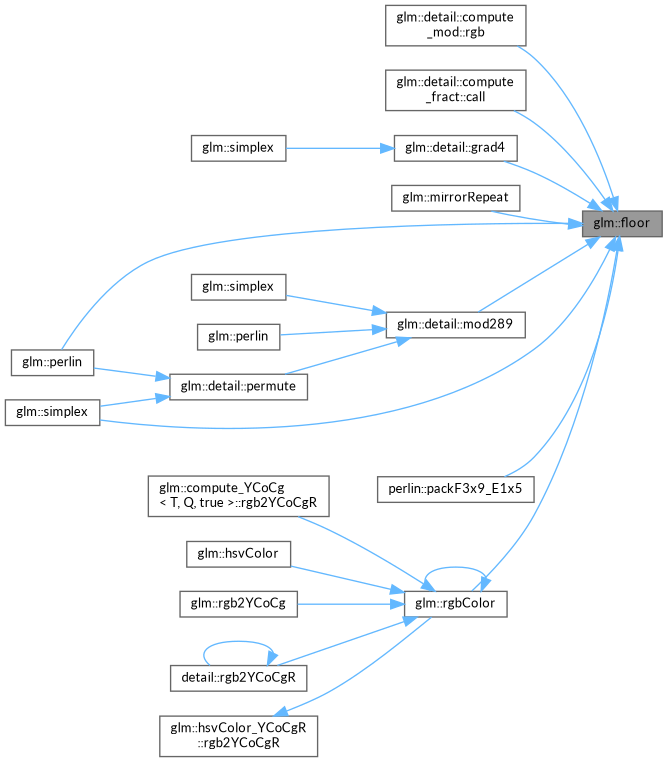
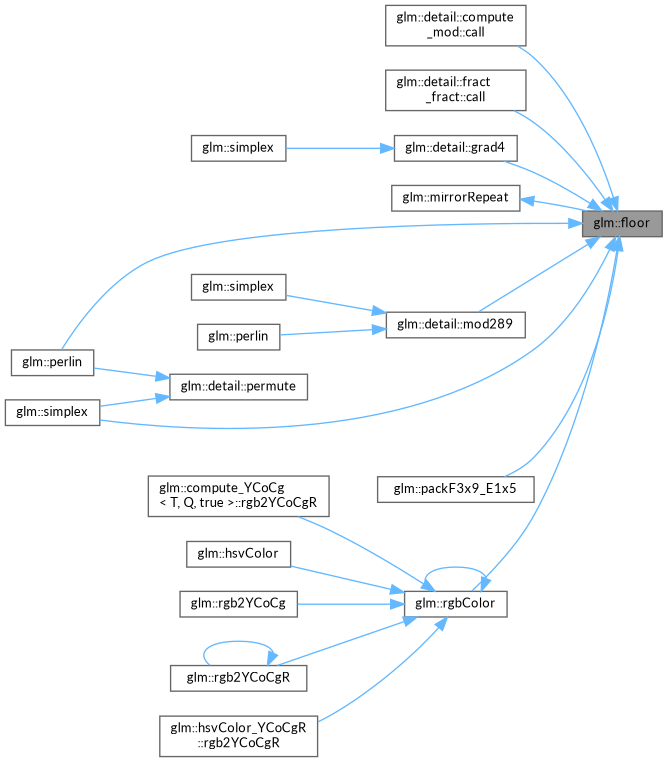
  digraph {
    fontname=Lato
    rankdir=RL
    node [color=grey40 fillcolor=white fontname=Lato fontsize=10 shape=box style=filled]
    edge [color=steelblue1 dir=back fontname=Lato fontsize=10 labelfontname=Helvetica labelfontsize=10 style=solid]
    n1 [color=gray40 fillcolor=grey60 fontcolor=black height=0.2 label="glm::floor" width=0.4]
-   n2 [height=0.2 label="glm::detail::compute\l_mod::rgb" width=0.4]
-   n3 [height=0.2 label="glm::detail::compute\l_fract::call" width=0.4]
+   n2 [height=0.2 label="glm::detail::compute\l_mod::call" width=0.4]
+   n3 [height=0.2 label="glm::detail::fract\l_fract::call" width=0.4]
    n4 [height=0.2 label="glm::detail::grad4" width=0.4]
    n5 [height=0.2 label="glm::mirrorRepeat" width=0.4]
    n6 [height=0.2 label="glm::detail::mod289" width=0.4]
    n7 [height=0.2 label="glm::perlin" width=0.4]
    n8 [height=0.2 label="glm::simplex" width=0.4]
-   n9 [height=0.2 label="perlin::packF3x9_E1x5" width=0.4]
+   n9 [height=0.2 label="glm::packF3x9_E1x5" width=0.4]
    n10 [height=0.2 label="glm::rgbColor" width=0.4]
    n11 [height=0.2 label="glm::simplex" width=0.4]
    n12 [height=0.2 label="glm::perlin" width=0.4]
    n13 [height=0.2 label="glm::detail::permute" width=0.4]
    n14 [height=0.2 label="glm::simplex" width=0.4]
    n15 [height=0.2 label="glm::hsvColor" width=0.4]
    n16 [height=0.2 label="glm::rgb2YCoCg" width=0.4]
-   n17 [height=0.2 label="detail::rgb2YCoCgR" width=0.4]
+   n17 [height=0.2 label="glm::rgb2YCoCgR" width=0.4]
    n18 [height=0.2 label="glm::hsvColor_YCoCgR\l::rgb2YCoCgR" width=0.4]
    n19 [height=0.2 label="glm::compute_YCoCg\l\< T, Q, true \>::rgb2YCoCgR" width=0.4]
    n1 -> n2
    n1 -> n3
    n1 -> n4
-   n1 -> n5
+   n5 -> n1
    n1 -> n6
    n1 -> n7
    n1 -> n8
    n1 -> n9
    n1 -> n10
    n4 -> n11
    n6 -> n12
-   n6 -> n13
    n6 -> n14
    n10 -> n10
    n10 -> n15
    n10 -> n16
    n10 -> n17
-   n18 -> n10
+   n10 -> n18
    n10 -> n19
    n13 -> n7
    n13 -> n8
    n17 -> n17
  }
